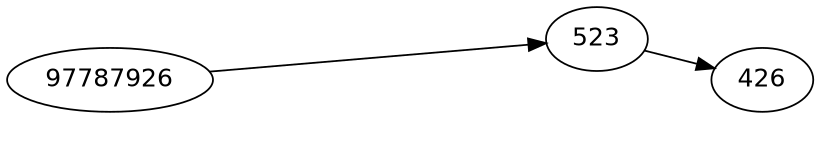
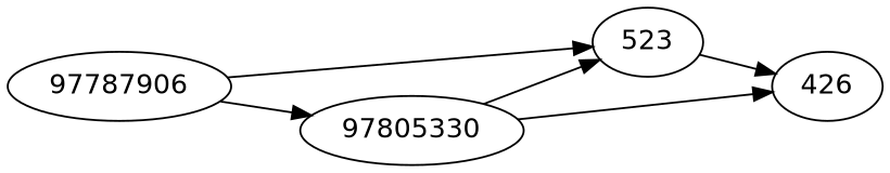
  strict digraph {
    fontname="DejaVu Sans"
    rankdir=LR
    node [fontname="DejaVu Sans"]
    edge [fontname="DejaVu Sans"]
-   97787906 [label=97787926]
+   97787906
+   97805330
    n3 [label=523]
    n4 [label=426]
+   97787906 -> 97805330
    97787906 -> n3
+   97805330 -> n3
+   97805330 -> n4
    n3 -> n4
  }
